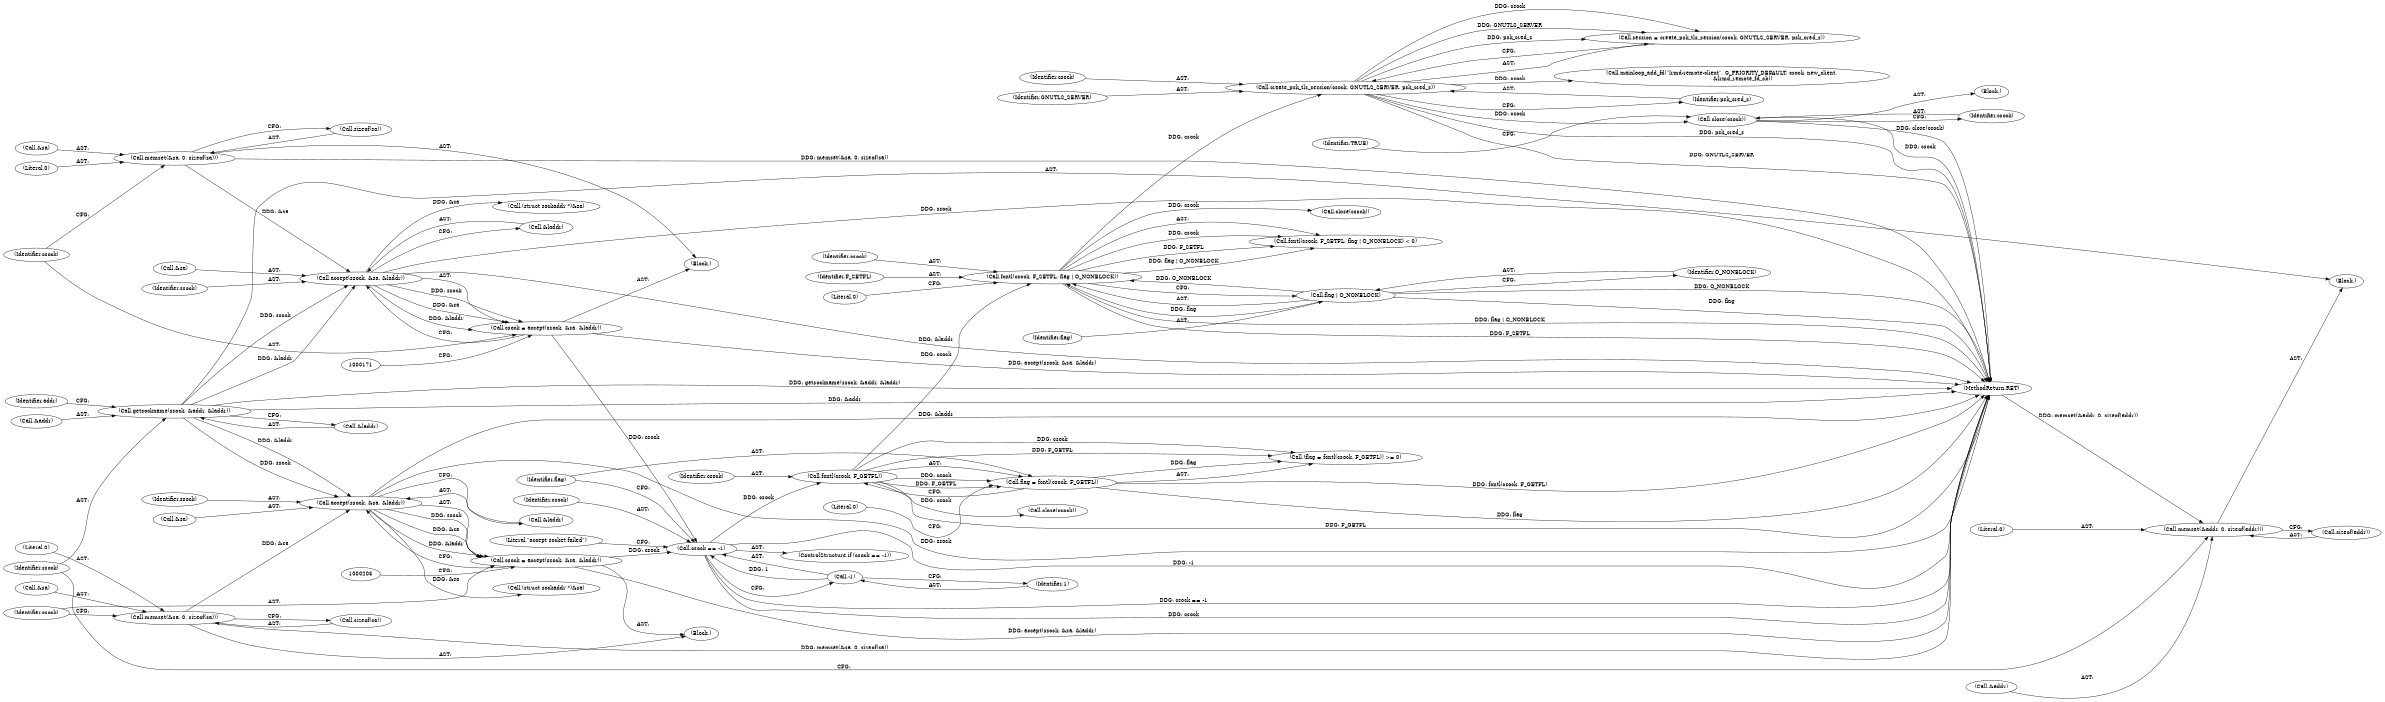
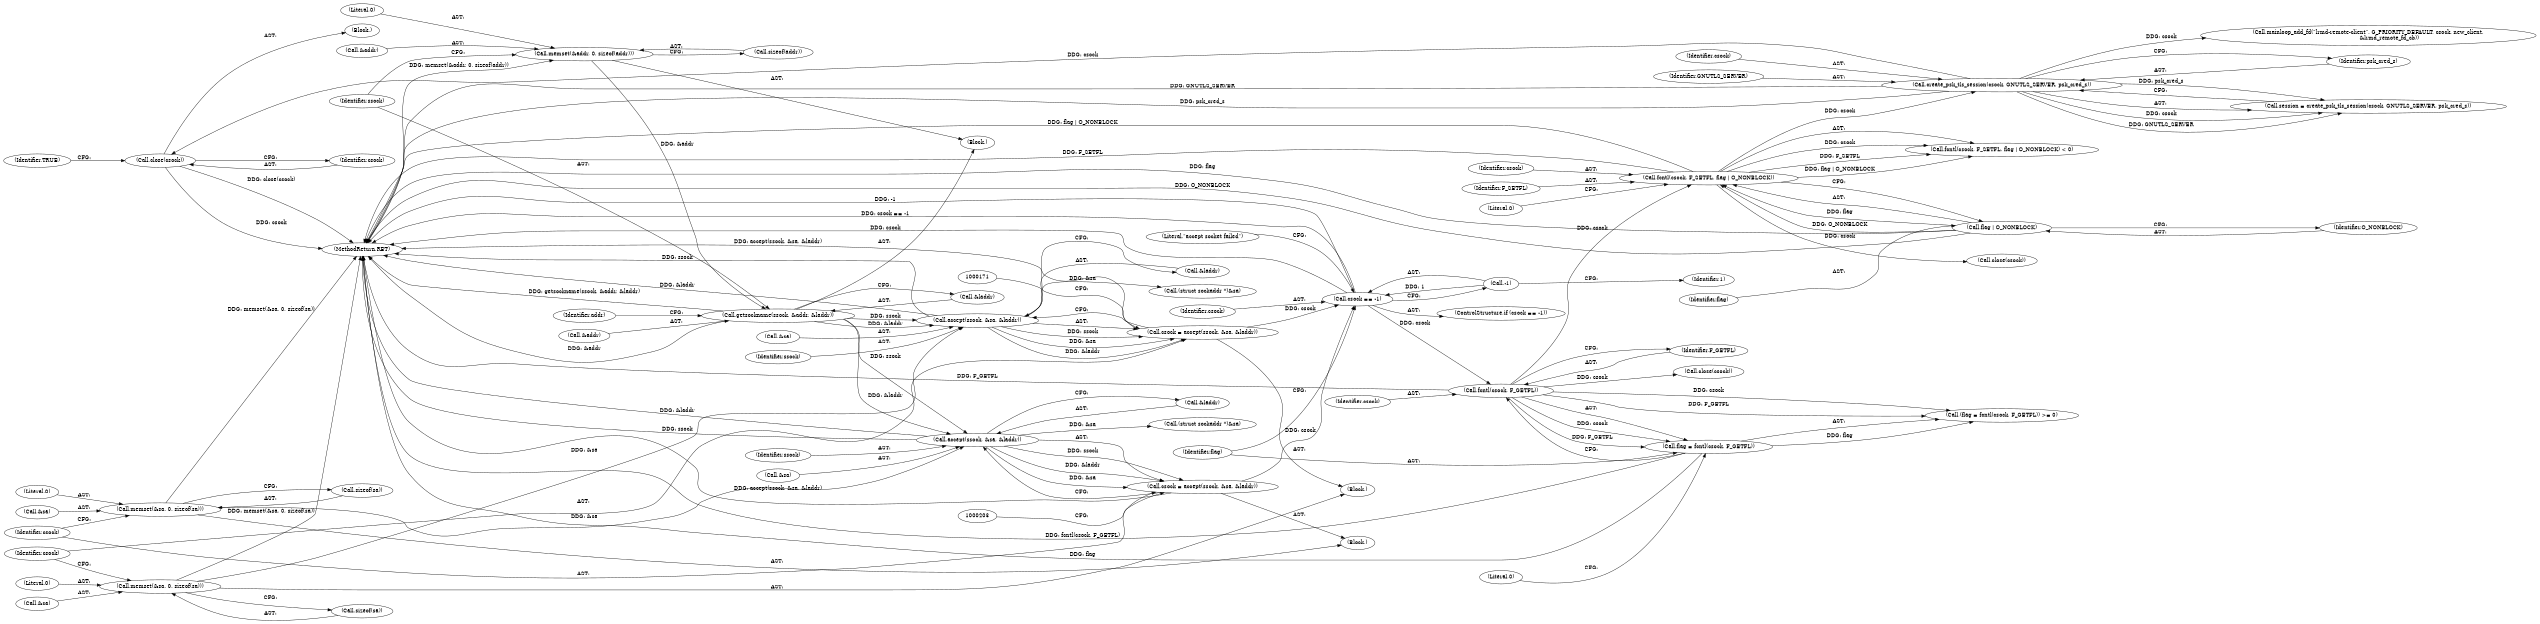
  digraph {
    rankdir=LR
    n1 [label="(Call,close(csock))"]
    n2 [label="(MethodReturn,RET)"]
    n3 [label="(Block,)"]
    n4 [label="(Identifier,csock)"]
    n5 [label="(Call,memset(&addr, 0, sizeof(addr)))"]
    n6 [label="(Call,create_psk_tls_session(csock, GNUTLS_SERVER, psk_cred_s))"]
    n7 [label="(Call,mainloop_add_fd(\"lrmd-remote-client\", G_PRIORITY_DEFAULT, csock, new_client,\n                         &lrmd_remote_fd_cb))"]
    n8 [label="(Identifier,psk_cred_s)"]
    n9 [label="(Call,session = create_psk_tls_session(csock, GNUTLS_SERVER, psk_cred_s))"]
    n10 [label="(Call,fcntl(csock, F_SETFL, flag | O_NONBLOCK))"]
    n11 [label="(Call,flag | O_NONBLOCK)"]
    n12 [label="(Call,close(csock))"]
    n13 [label="(Call,fcntl(csock, F_SETFL, flag | O_NONBLOCK) < 0)"]
    n14 [label="(Identifier,O_NONBLOCK)"]
    n15 [label="(Call,fcntl(csock, F_GETFL))"]
    n16 [label="(Call,flag = fcntl(csock, F_GETFL))"]
    n17 [label="(Call,(flag = fcntl(csock, F_GETFL)) >= 0)"]
    n18 [label="(Call,close(csock))"]
+   n19 [label="(Identifier,F_GETFL)"]
    n20 [label="(Call,csock == -1)"]
    n21 [label="(Call,-1)"]
    n22 [label="(ControlStructure,if (csock == -1))"]
    n23 [label="(Identifier,1)"]
    n24 [label="(Call,csock = accept(ssock, &sa, &laddr))"]
    n25 [label="(Call,accept(ssock, &sa, &laddr))"]
    n26 [label="(Block,)"]
    n27 [label="(Call,(struct sockaddr *)&sa)"]
    n28 [label="(Call,&laddr)"]
    n29 [label="(Call,getsockname(ssock, &addr, &laddr))"]
    n30 [label="(Call,accept(ssock, &sa, &laddr))"]
    n31 [label="(Block,)"]
    n32 [label="(Call,&laddr)"]
    n33 [label="(Call,csock = accept(ssock, &sa, &laddr))"]
    n34 [label="(Call,&laddr)"]
    n35 [label="(Call,(struct sockaddr *)&sa)"]
    n36 [label="(Call,sizeof(addr))"]
    n37 [label="(Call,memset(&sa, 0, sizeof(sa)))"]
    n38 [label="(Call,sizeof(sa))"]
    n39 [label="(Block,)"]
    n40 [label="(Call,memset(&sa, 0, sizeof(sa)))"]
    n41 [label="(Call,sizeof(sa))"]
    n42 [label="(Identifier,csock)"]
    n43 [label="(Call,&addr)"]
    n44 [label="(Identifier,addr)"]
    n45 [label="(Identifier,csock)"]
    n46 [label="(Identifier,csock)"]
    n47 [label="(Identifier,ssock)"]
    n48 [label="(Call,&sa)"]
    n49 [label="(Identifier,csock)"]
    n50 [label="(Identifier,flag)"]
    n51 [label="(Identifier,csock)"]
    n52 [label="(Literal,0)"]
    n53 [label="(Identifier,csock)"]
    n54 [label="(Call,&sa)"]
    n55 [label="(Call,&sa)"]
    n56 [label="(Literal,0)"]
    n57 [label="(Identifier,ssock)"]
    n58 [label="(Identifier,F_SETFL)"]
    n59 [label="(Literal,\"accept socket failed\")"]
    n60 [label="(Literal,0)"]
    n61 [label="(Literal,0)"]
    n62 [label="(Literal,0)"]
    n63 [label="(Identifier,GNUTLS_SERVER)"]
    n64 [label="(Identifier,ssock)"]
    n65 [label="(Identifier,flag)"]
    n66 [label="(Call,&sa)"]
    n67 [label="(Identifier,TRUE)"]
    n68 [label="(Call,&addr)"]
    1000203
    1000171
    n1 -> n2 [label="DDG: close(csock)"]
    n1 -> n2 [label="DDG: csock"]
    n1 -> n3 [label="AST: "]
    n1 -> n4 [label="CFG: "]
    n2 -> n5 [label="DDG: memset(&addr, 0, sizeof(addr))"]
    n4 -> n1 [label="AST: "]
+   n5 -> n29 [label="DDG: &addr"]
    n5 -> n31 [label="AST: "]
    n5 -> n36 [label="CFG: "]
    n6 -> n1 [label="DDG: csock"]
    n6 -> n2 [label="DDG: psk_cred_s"]
    n6 -> n2 [label="DDG: GNUTLS_SERVER"]
    n6 -> n7 [label="DDG: csock"]
    n6 -> n8 [label="CFG: "]
    n6 -> n9 [label="AST: "]
    n6 -> n9 [label="DDG: csock"]
    n6 -> n9 [label="DDG: GNUTLS_SERVER"]
    n6 -> n9 [label="DDG: psk_cred_s"]
    n8 -> n6 [label="AST: "]
    n9 -> n6 [label="CFG: "]
    n10 -> n2 [label="DDG: flag | O_NONBLOCK"]
    n10 -> n2 [label="DDG: F_SETFL"]
    n10 -> n6 [label="DDG: csock"]
    n10 -> n11 [label="CFG: "]
    n10 -> n12 [label="DDG: csock"]
    n10 -> n13 [label="AST: "]
    n10 -> n13 [label="DDG: csock"]
    n10 -> n13 [label="DDG: F_SETFL"]
    n10 -> n13 [label="DDG: flag | O_NONBLOCK"]
    n11 -> n2 [label="DDG: O_NONBLOCK"]
    n11 -> n2 [label="DDG: flag"]
    n11 -> n10 [label="AST: "]
    n11 -> n10 [label="DDG: flag"]
    n11 -> n10 [label="DDG: O_NONBLOCK"]
    n11 -> n14 [label="CFG: "]
    n14 -> n11 [label="AST: "]
    n15 -> n2 [label="DDG: F_GETFL"]
    n15 -> n10 [label="DDG: csock"]
    n15 -> n16 [label="AST: "]
    n15 -> n16 [label="DDG: csock"]
    n15 -> n16 [label="DDG: F_GETFL"]
    n15 -> n17 [label="DDG: csock"]
    n15 -> n17 [label="DDG: F_GETFL"]
    n15 -> n18 [label="DDG: csock"]
+   n15 -> n19 [label="CFG: "]
    n16 -> n2 [label="DDG: fcntl(csock, F_GETFL)"]
    n16 -> n2 [label="DDG: flag"]
    n16 -> n15 [label="CFG: "]
    n16 -> n17 [label="AST: "]
    n16 -> n17 [label="DDG: flag"]
+   n19 -> n15 [label="AST: "]
    n20 -> n2 [label="DDG: -1"]
    n20 -> n2 [label="DDG: csock == -1"]
    n20 -> n2 [label="DDG: csock"]
    n20 -> n15 [label="DDG: csock"]
    n20 -> n21 [label="CFG: "]
    n20 -> n22 [label="AST: "]
    n21 -> n20 [label="AST: "]
    n21 -> n20 [label="DDG: 1"]
    n21 -> n23 [label="CFG: "]
-   n23 -> n21 [label="AST: "]
    n24 -> n2 [label="DDG: accept(ssock, &sa, &laddr)"]
    n24 -> n20 [label="DDG: csock"]
    n24 -> n25 [label="CFG: "]
    n24 -> n26 [label="AST: "]
    n25 -> n2 [label="DDG: &laddr"]
    n25 -> n2 [label="DDG: ssock"]
    n25 -> n24 [label="AST: "]
    n25 -> n24 [label="DDG: ssock"]
    n25 -> n24 [label="DDG: &sa"]
    n25 -> n24 [label="DDG: &laddr"]
    n25 -> n27 [label="DDG: &sa"]
    n25 -> n28 [label="CFG: "]
    n28 -> n25 [label="AST: "]
    n29 -> n2 [label="DDG: getsockname(ssock, &addr, &laddr)"]
    n29 -> n2 [label="DDG: &addr"]
    n29 -> n25 [label="DDG: ssock"]
    n29 -> n25 [label="DDG: &laddr"]
    n29 -> n30 [label="DDG: ssock"]
    n29 -> n30 [label="DDG: &laddr"]
    n29 -> n31 [label="AST: "]
    n29 -> n32 [label="CFG: "]
    n30 -> n2 [label="DDG: ssock"]
    n30 -> n2 [label="DDG: &laddr"]
    n30 -> n33 [label="AST: "]
    n30 -> n33 [label="DDG: ssock"]
    n30 -> n33 [label="DDG: &sa"]
    n30 -> n33 [label="DDG: &laddr"]
    n30 -> n34 [label="CFG: "]
    n30 -> n35 [label="DDG: &sa"]
    n32 -> n29 [label="AST: "]
    n33 -> n2 [label="DDG: accept(ssock, &sa, &laddr)"]
    n33 -> n20 [label="DDG: csock"]
    n33 -> n30 [label="CFG: "]
    n33 -> n39 [label="AST: "]
    n34 -> n30 [label="AST: "]
    n36 -> n5 [label="AST: "]
    n37 -> n2 [label="DDG: memset(&sa, 0, sizeof(sa))"]
    n37 -> n25 [label="DDG: &sa"]
    n37 -> n26 [label="AST: "]
    n37 -> n38 [label="CFG: "]
    n38 -> n37 [label="AST: "]
    n40 -> n2 [label="DDG: memset(&sa, 0, sizeof(sa))"]
    n40 -> n30 [label="DDG: &sa"]
    n40 -> n39 [label="AST: "]
    n40 -> n41 [label="CFG: "]
    n41 -> n40 [label="AST: "]
    n42 -> n15 [label="AST: "]
    n43 -> n5 [label="AST: "]
    n44 -> n29 [label="CFG: "]
    n45 -> n20 [label="AST: "]
    n46 -> n10 [label="AST: "]
    n47 -> n5 [label="CFG: "]
    n47 -> n29 [label="AST: "]
    n48 -> n40 [label="AST: "]
    n49 -> n24 [label="AST: "]
    n49 -> n37 [label="CFG: "]
    n50 -> n16 [label="AST: "]
    n50 -> n20 [label="CFG: "]
    n51 -> n6 [label="AST: "]
    n52 -> n37 [label="AST: "]
    n53 -> n33 [label="AST: "]
    n53 -> n40 [label="CFG: "]
    n54 -> n30 [label="AST: "]
    n55 -> n37 [label="AST: "]
    n56 -> n40 [label="AST: "]
    n57 -> n25 [label="AST: "]
    n58 -> n10 [label="AST: "]
    n59 -> n20 [label="CFG: "]
    n60 -> n5 [label="AST: "]
    n61 -> n10 [label="CFG: "]
    n62 -> n16 [label="CFG: "]
    n63 -> n6 [label="AST: "]
    n64 -> n30 [label="AST: "]
    n65 -> n11 [label="AST: "]
    n66 -> n25 [label="AST: "]
    n67 -> n1 [label="CFG: "]
    n68 -> n29 [label="AST: "]
    1000203 -> n24 [label="CFG: "]
    1000171 -> n33 [label="CFG: "]
  }
